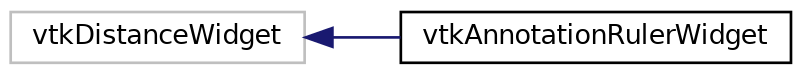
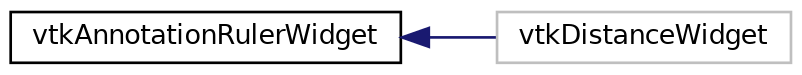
  digraph {
    rankdir=LR
    node [fontname=Helvetica fontsize=10 shape=record]
    n1 [color=grey75 height=0.2 label=vtkDistanceWidget width=0.4]
    n2 [color=black height=0.2 label=vtkAnnotationRulerWidget width=0.4]
-   n1 -> n2 [color=midnightblue dir=back fontname=Helvetica fontsize=10 labelfontname=Helvetica labelfontsize=10 style=solid]
+   n2 -> n1 [color=midnightblue dir=back fontname=Helvetica fontsize=10 labelfontname=Helvetica labelfontsize=10 style=solid]
  }
